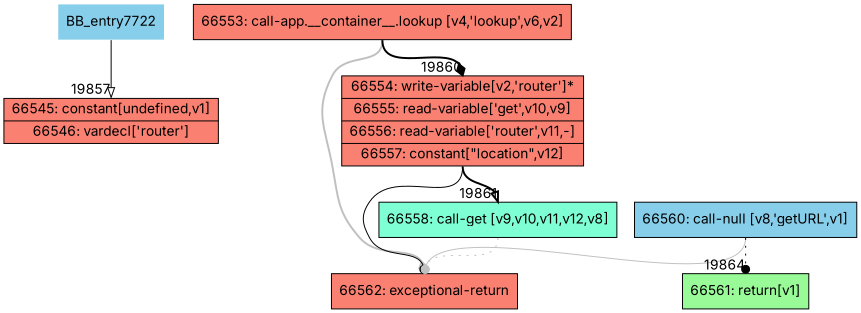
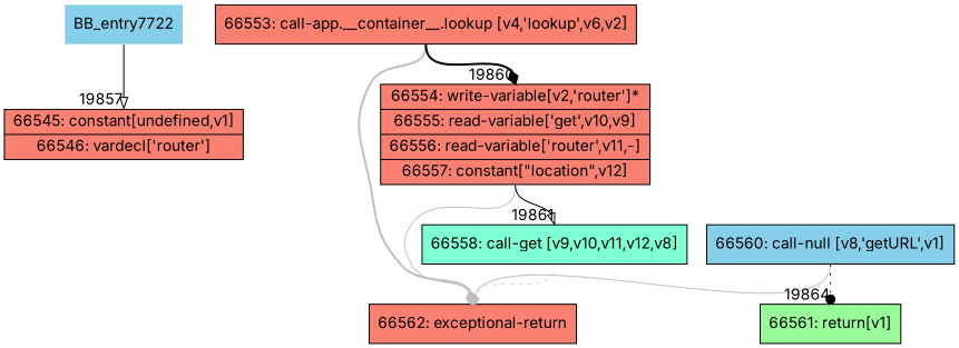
  digraph {
    fontname=Inter
    rankdir=TD
    node [fillcolor=salmon fontname=Inter shape=record style=filled]
    edge [arrowhead=dot fontname=Inter headport=n style=solid tailport=s]
    n1 [fillcolor=skyblue label=BB_entry7722 shape=none]
    n2 [label="{66545: constant[undefined,v1]|66546: vardecl['router']}"]
    n3 [label="{66553: call-app.__container__.lookup [v4,'lookup',v6,v2]}"]
    n4 [label="{66562: exceptional-return}"]
    n5 [label="{66554: write-variable[v2,'router']*|66555: read-variable['get',v10,v9]|66556: read-variable['router',v11,-]|66557: constant[\"location\",v12]}"]
    n6 [fillcolor=aquamarine label="{66558: call-get [v9,v10,v11,v12,v8]}"]
    n7 [fillcolor=skyblue label="{66560: call-null [v8,'getURL',v1]}"]
    n8 [fillcolor=palegreen label="{66561: return[v1]}"]
    n1 -> n2 [arrowhead=onormal headlabel="    19857"]
    n3 -> n4 [arrowhead=diamond color=gray style=bold]
    n3 -> n5 [arrowhead=diamond headlabel="      19860" style=bold]
-   n5 -> n4 [color=black]
-   n5 -> n6 [arrowhead=onormal headlabel="      19861" style=bold]
+   n5 -> n4 [color=gray]
+   n5 -> n6 [arrowhead=onormal headlabel="      19861"]
    n6 -> n4 [color=gray style=dotted]
    n7 -> n4 [color=gray]
    n7 -> n8 [headlabel="      19864" style=dotted]
  }
